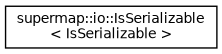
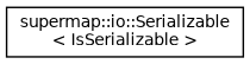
  digraph {
    rankdir=LR
-   n1 [color=black fillcolor=white fontname=Helvetica fontsize=10 height=0.2 label="supermap::io::IsSerializable\l\< IsSerializable \>" shape=record style=filled width=0.4]
+   n1 [color=black fillcolor=white fontname=Helvetica fontsize=10 height=0.2 label="supermap::io::Serializable\l\< IsSerializable \>" shape=record style=filled width=0.4]
  }
